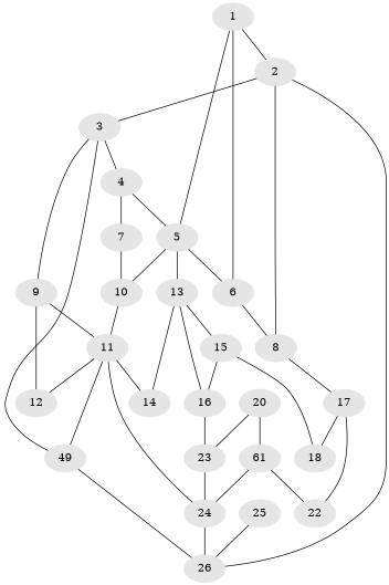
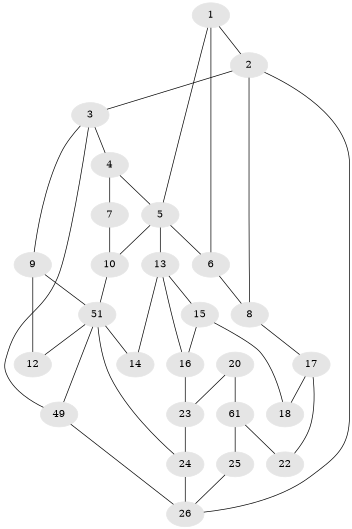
  graph {
    node [color=gray90 style=filled]
    edge [weight=1.0]
    1
    2
    5
    6
    3
    8
    26
    10
    13
    4
    9
    n12 [label=49]
    17
    7
-   11
+   11 [label=51]
    12
    14
    15
    16
    18
    22
    24
    23
    20
    n25 [label=61]
    25
    1 -- 2
    1 -- 5
    1 -- 6 [weight=2.0]
    2 -- 3
    2 -- 8
    2 -- 26
    5 -- 6
    5 -- 10
    5 -- 13 [weight=2.0]
    6 -- 8
    3 -- 4
    3 -- 9
    3 -- n12
    8 -- 17
    10 -- 11
    13 -- 14 [weight=2.0]
    13 -- 15
    13 -- 16
    4 -- 5
    4 -- 7 [weight=2.0]
    9 -- 11
    9 -- 12 [weight=2.0]
    n12 -- 26 [weight=2.0]
    17 -- 18
    17 -- 22
    7 -- 10
    11 -- n12
    11 -- 12
    11 -- 14
    11 -- 24
    15 -- 16
    15 -- 18
    16 -- 23
    24 -- 26 [weight=2.0]
    23 -- 24
    20 -- 23
    20 -- n25 [weight=2.0]
    n25 -- 22 [weight=2.0]
-   n25 -- 24 [weight=2.0]
+   n25 -- 25 [weight=2.0]
    25 -- 26 [weight=2.0]
  }
